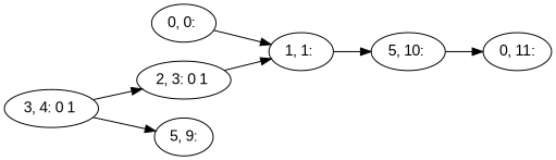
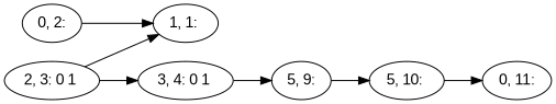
  digraph {
    fontname="Liberation Sans"
    rankdir=LR
    node [fontname="Liberation Sans"]
    edge [fontname="Liberation Sans"]
-   n1 [label="0, 0: "]
+   n1 [label="0, 2:"]
    n2 [label="1, 1: "]
    n3 [label="2, 3: 0 1 "]
    n4 [label="3, 4: 0 1 "]
    n5 [label="5, 9:"]
    n6 [label="5, 10: "]
    n7 [label="0, 11:"]
    n1 -> n2
    n3 -> n2
-   n4 -> n3
+   n3 -> n4
    n4 -> n5
-   n2 -> n6
+   n5 -> n6
    n6 -> n7
  }
